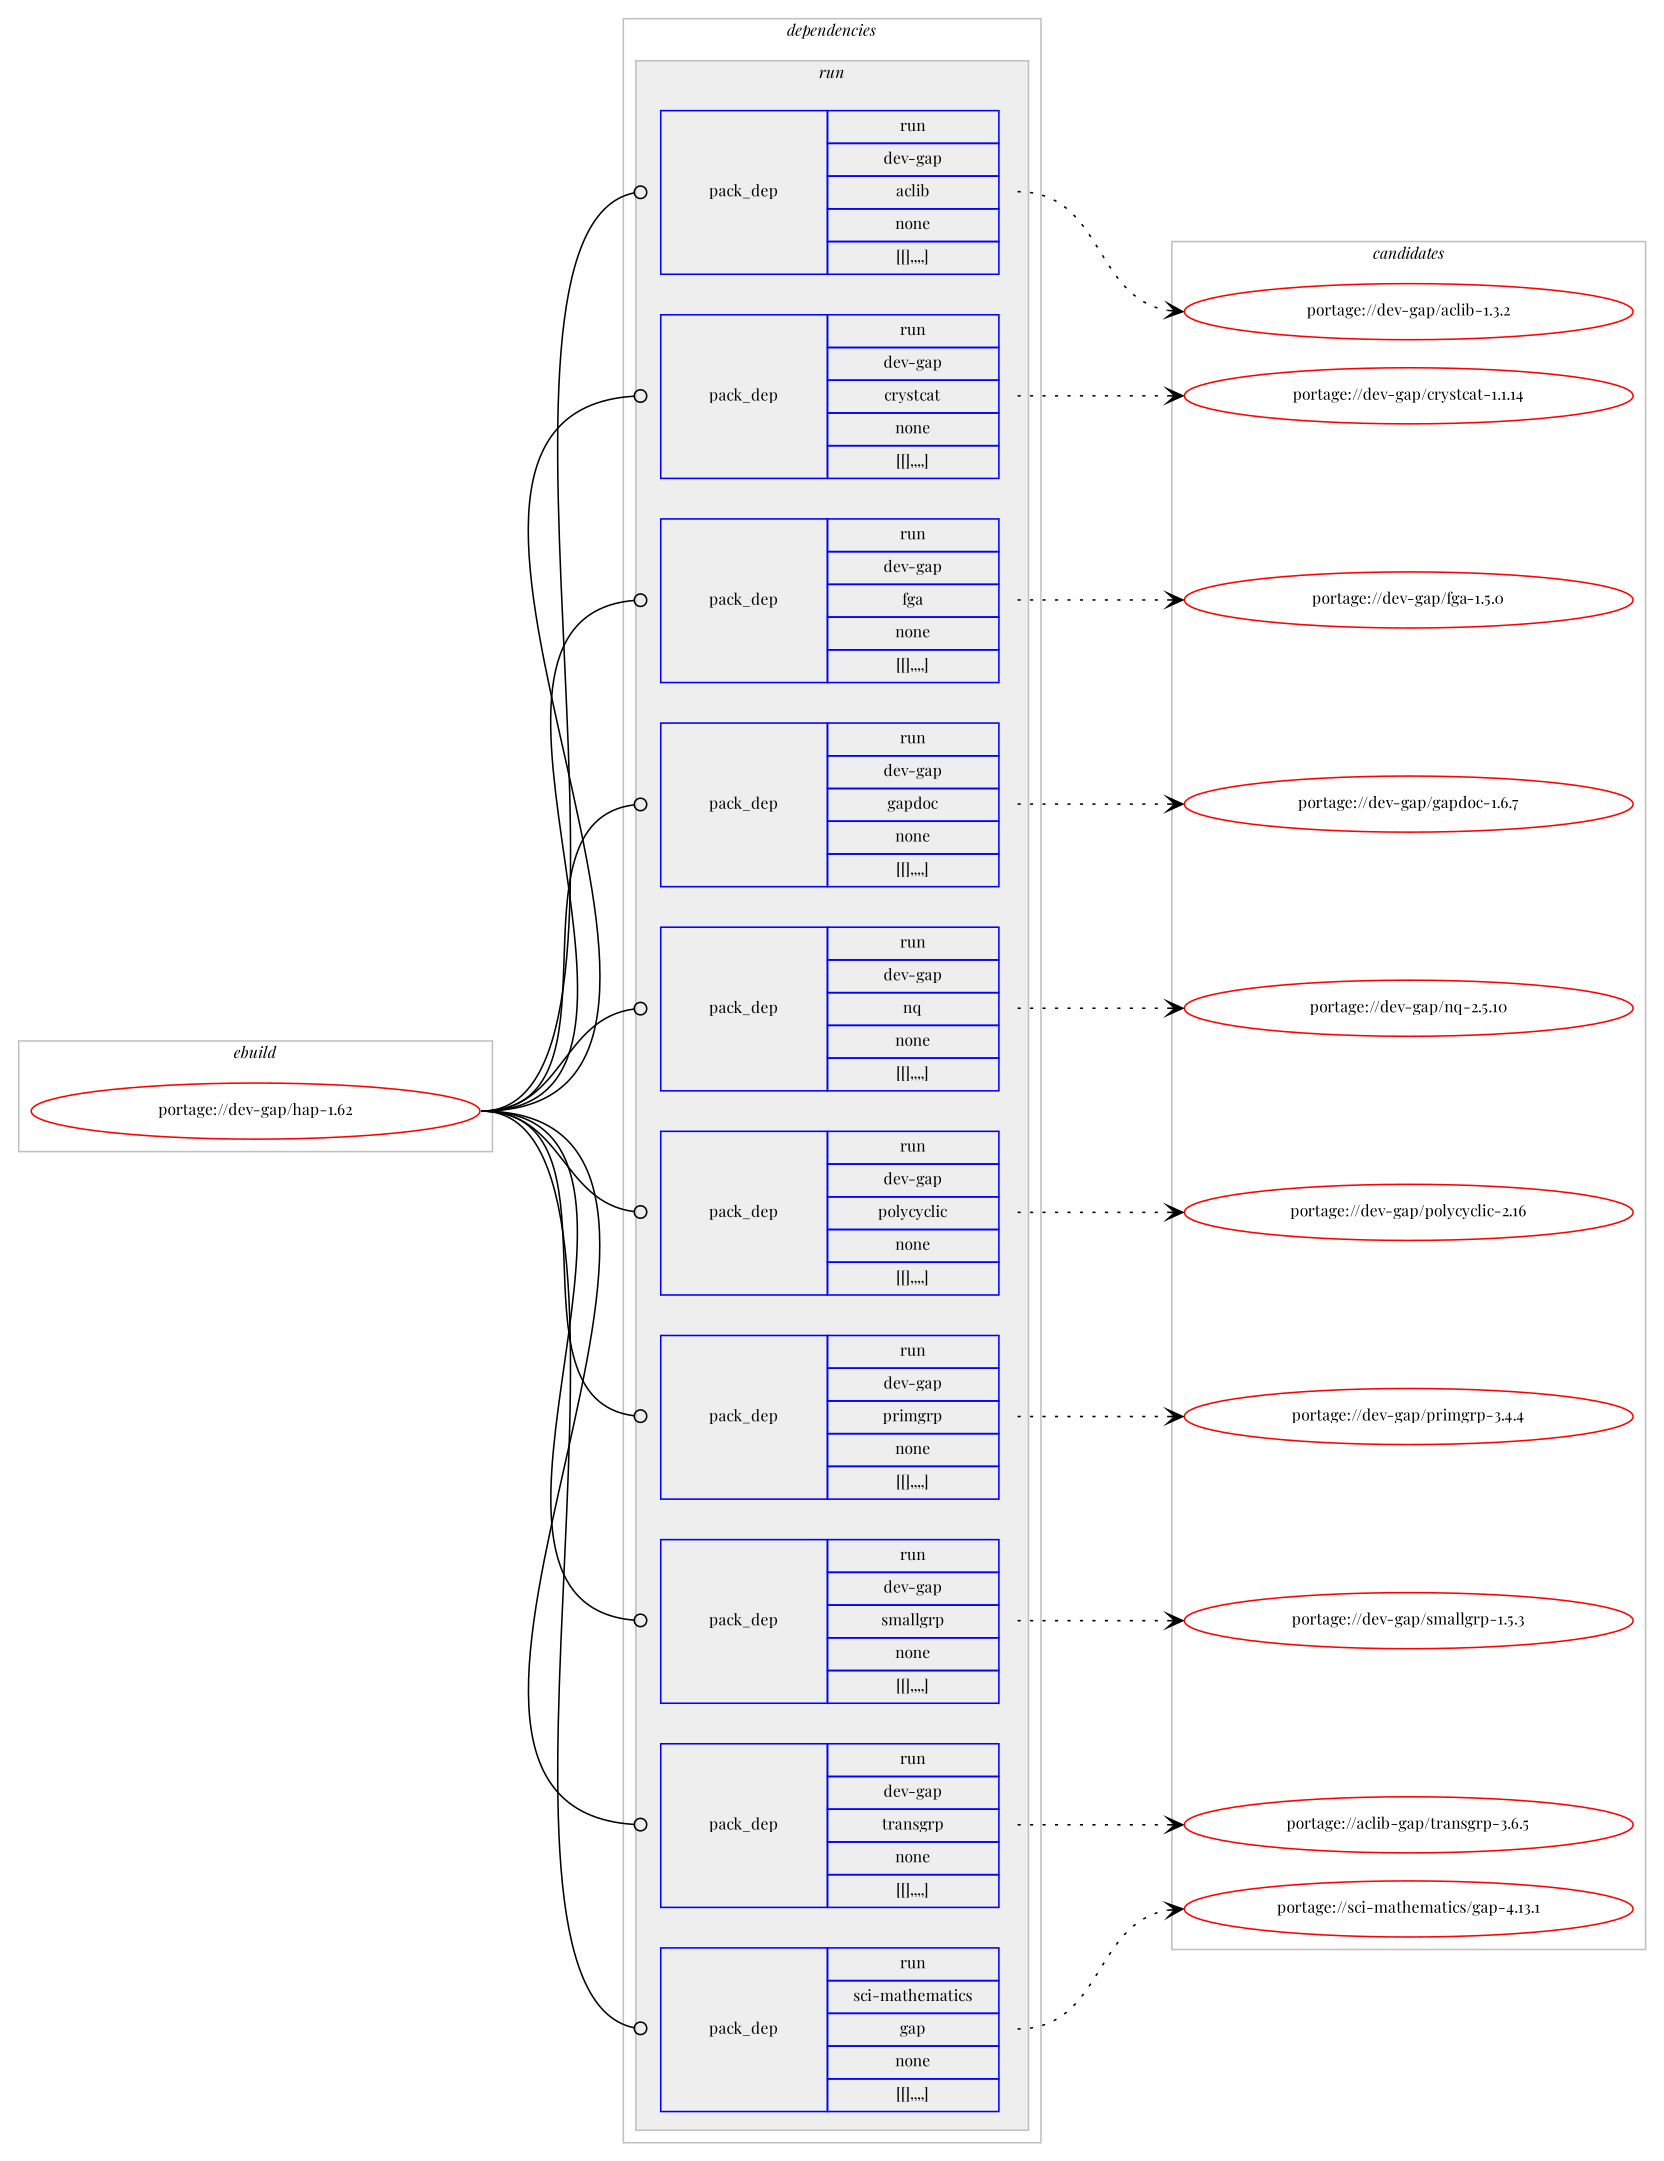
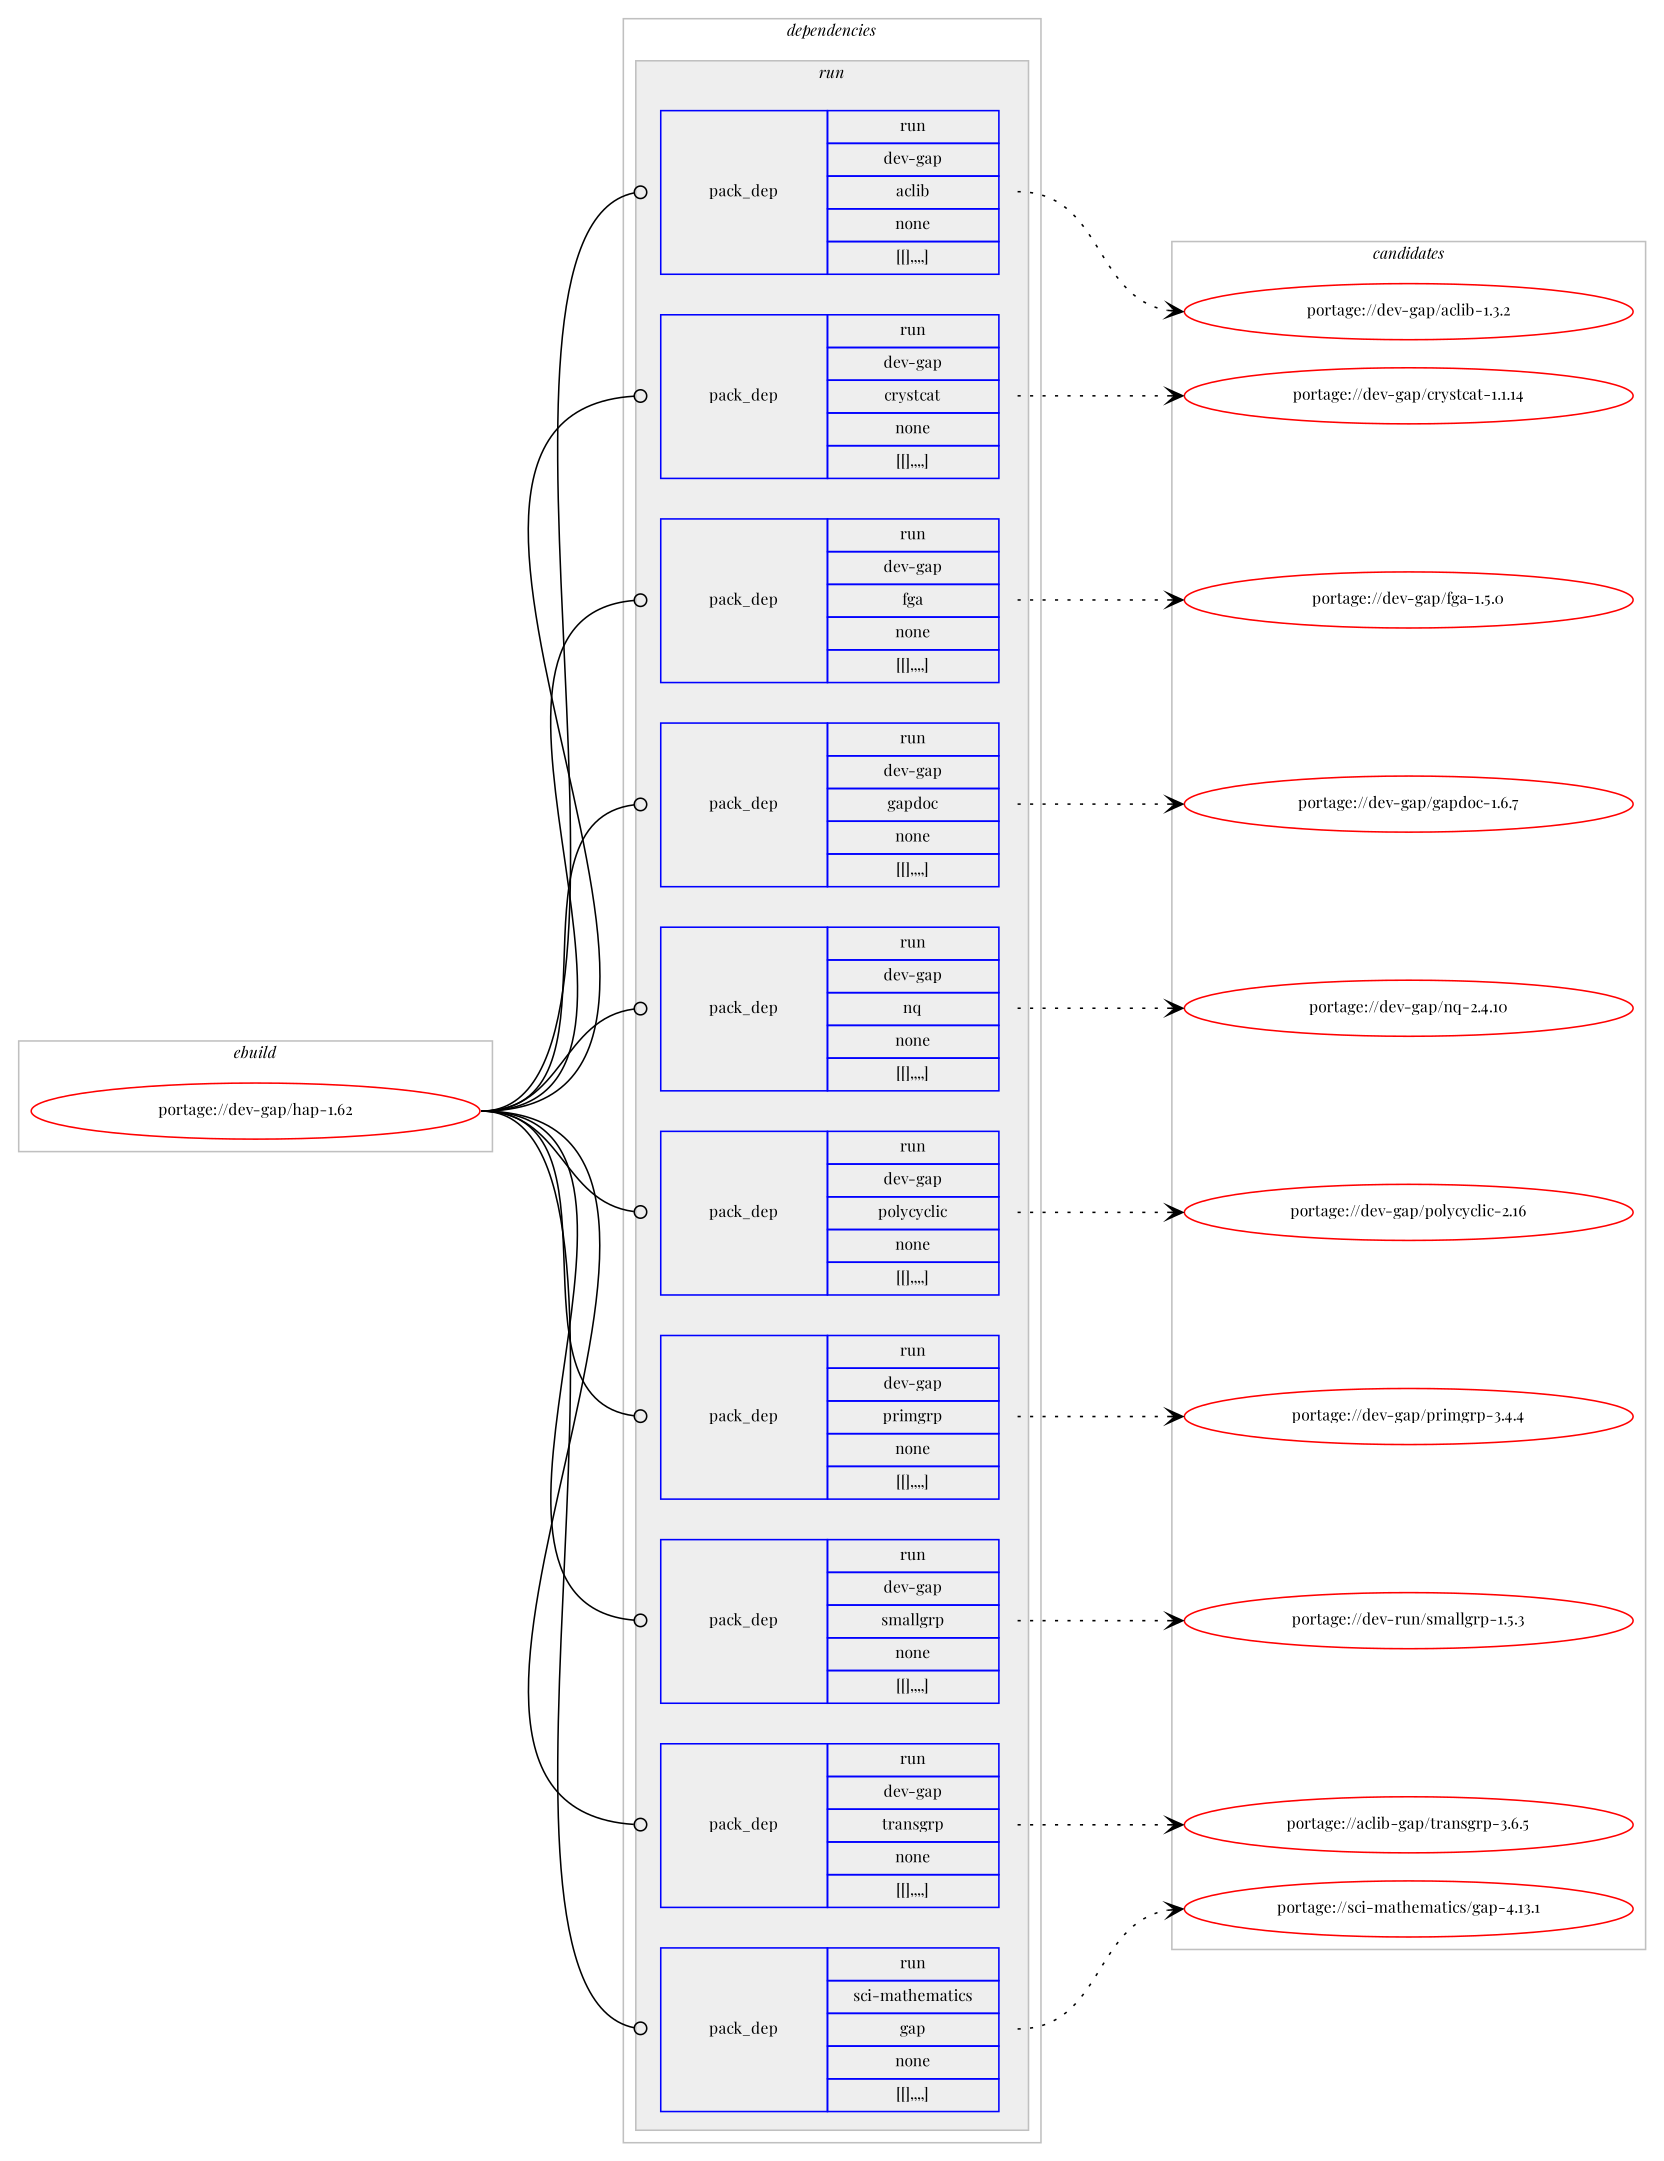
  digraph {
    compound=true
    concentrate=true
    fontname="Playfair Display"
    fontsize=10
    newrank=true
    rankdir=LR
    ranksep=1.5
    node [color=red fontname="Playfair Display" fontsize=10]
    edge [arrowhead=odot fontname="Playfair Display" headport=w style=solid tailport=e weight=20]
    n1 [label="portage://dev-gap/hap-1.62" width=4]
    n2 [color=blue label=<<TABLE BORDER="0" CELLBORDER="1" CELLSPACING="0" CELLPADDING="4" WIDTH="220"><TR><TD ROWSPAN="6" CELLPADDING="30">pack_dep</TD></TR><TR><TD WIDTH="110">run</TD></TR><TR><TD>dev-gap</TD></TR><TR><TD>aclib</TD></TR><TR><TD>none</TD></TR><TR><TD>[[],,,,]</TD></TR></TABLE>> shape=none]
    n3 [color=blue label=<<TABLE BORDER="0" CELLBORDER="1" CELLSPACING="0" CELLPADDING="4" WIDTH="220"><TR><TD ROWSPAN="6" CELLPADDING="30">pack_dep</TD></TR><TR><TD WIDTH="110">run</TD></TR><TR><TD>dev-gap</TD></TR><TR><TD>crystcat</TD></TR><TR><TD>none</TD></TR><TR><TD>[[],,,,]</TD></TR></TABLE>> shape=none]
    n4 [color=blue label=<<TABLE BORDER="0" CELLBORDER="1" CELLSPACING="0" CELLPADDING="4" WIDTH="220"><TR><TD ROWSPAN="6" CELLPADDING="30">pack_dep</TD></TR><TR><TD WIDTH="110">run</TD></TR><TR><TD>dev-gap</TD></TR><TR><TD>fga</TD></TR><TR><TD>none</TD></TR><TR><TD>[[],,,,]</TD></TR></TABLE>> shape=none]
    n5 [color=blue label=<<TABLE BORDER="0" CELLBORDER="1" CELLSPACING="0" CELLPADDING="4" WIDTH="220"><TR><TD ROWSPAN="6" CELLPADDING="30">pack_dep</TD></TR><TR><TD WIDTH="110">run</TD></TR><TR><TD>dev-gap</TD></TR><TR><TD>gapdoc</TD></TR><TR><TD>none</TD></TR><TR><TD>[[],,,,]</TD></TR></TABLE>> shape=none]
    n6 [color=blue label=<<TABLE BORDER="0" CELLBORDER="1" CELLSPACING="0" CELLPADDING="4" WIDTH="220"><TR><TD ROWSPAN="6" CELLPADDING="30">pack_dep</TD></TR><TR><TD WIDTH="110">run</TD></TR><TR><TD>dev-gap</TD></TR><TR><TD>nq</TD></TR><TR><TD>none</TD></TR><TR><TD>[[],,,,]</TD></TR></TABLE>> shape=none]
    n7 [color=blue label=<<TABLE BORDER="0" CELLBORDER="1" CELLSPACING="0" CELLPADDING="4" WIDTH="220"><TR><TD ROWSPAN="6" CELLPADDING="30">pack_dep</TD></TR><TR><TD WIDTH="110">run</TD></TR><TR><TD>dev-gap</TD></TR><TR><TD>polycyclic</TD></TR><TR><TD>none</TD></TR><TR><TD>[[],,,,]</TD></TR></TABLE>> shape=none]
    n8 [color=blue label=<<TABLE BORDER="0" CELLBORDER="1" CELLSPACING="0" CELLPADDING="4" WIDTH="220"><TR><TD ROWSPAN="6" CELLPADDING="30">pack_dep</TD></TR><TR><TD WIDTH="110">run</TD></TR><TR><TD>dev-gap</TD></TR><TR><TD>primgrp</TD></TR><TR><TD>none</TD></TR><TR><TD>[[],,,,]</TD></TR></TABLE>> shape=none]
    n9 [color=blue label=<<TABLE BORDER="0" CELLBORDER="1" CELLSPACING="0" CELLPADDING="4" WIDTH="220"><TR><TD ROWSPAN="6" CELLPADDING="30">pack_dep</TD></TR><TR><TD WIDTH="110">run</TD></TR><TR><TD>dev-gap</TD></TR><TR><TD>smallgrp</TD></TR><TR><TD>none</TD></TR><TR><TD>[[],,,,]</TD></TR></TABLE>> shape=none]
    n10 [color=blue label=<<TABLE BORDER="0" CELLBORDER="1" CELLSPACING="0" CELLPADDING="4" WIDTH="220"><TR><TD ROWSPAN="6" CELLPADDING="30">pack_dep</TD></TR><TR><TD WIDTH="110">run</TD></TR><TR><TD>dev-gap</TD></TR><TR><TD>transgrp</TD></TR><TR><TD>none</TD></TR><TR><TD>[[],,,,]</TD></TR></TABLE>> shape=none]
    n11 [color=blue label=<<TABLE BORDER="0" CELLBORDER="1" CELLSPACING="0" CELLPADDING="4" WIDTH="220"><TR><TD ROWSPAN="6" CELLPADDING="30">pack_dep</TD></TR><TR><TD WIDTH="110">run</TD></TR><TR><TD>sci-mathematics</TD></TR><TR><TD>gap</TD></TR><TR><TD>none</TD></TR><TR><TD>[[],,,,]</TD></TR></TABLE>> shape=none]
    n12 [label="portage://dev-gap/aclib-1.3.2" width=4]
    n13 [label="portage://dev-gap/crystcat-1.1.14" width=4]
    n14 [label="portage://dev-gap/fga-1.5.0" width=4]
    n15 [label="portage://dev-gap/gapdoc-1.6.7" width=4]
-   n16 [label="portage://dev-gap/nq-2.5.10" width=4]
+   n16 [label="portage://dev-gap/nq-2.4.10" width=4]
    n17 [label="portage://dev-gap/polycyclic-2.16" width=4]
    n18 [label="portage://dev-gap/primgrp-3.4.4" width=4]
-   n19 [label="portage://dev-gap/smallgrp-1.5.3" width=4]
+   n19 [label="portage://dev-run/smallgrp-1.5.3" width=4]
    n20 [label="portage://aclib-gap/transgrp-3.6.5" width=4]
    n21 [label="portage://sci-mathematics/gap-4.13.1" width=4]
    subgraph cluster_1 {
      color=gray
      label=<<i>ebuild</i>>
      n1
    }
    subgraph cluster_2 {
      color=gray
      label=<<i>dependencies</i>>
      subgraph cluster_3 {
        color=gray
        fillcolor="#eeeeee"
        label=<<i>compile</i>>
        style=filled
      }
      subgraph cluster_4 {
        color=gray
        fillcolor="#eeeeee"
        label=<<i>compile and run</i>>
        style=filled
      }
      subgraph cluster_5 {
        color=gray
        fillcolor="#eeeeee"
        label=<<i>run</i>>
        style=filled
        subgraph sub_6 {
          color=gray
          fillcolor="#eeeeee"
          label=<<i>run</i>>
          style=filled
          n2
        }
        subgraph sub_7 {
          color=gray
          fillcolor="#eeeeee"
          label=<<i>run</i>>
          style=filled
          n3
        }
        subgraph sub_8 {
          color=gray
          fillcolor="#eeeeee"
          label=<<i>run</i>>
          style=filled
          n4
        }
        subgraph sub_9 {
          color=gray
          fillcolor="#eeeeee"
          label=<<i>run</i>>
          style=filled
          n5
        }
        subgraph sub_10 {
          color=gray
          fillcolor="#eeeeee"
          label=<<i>run</i>>
          style=filled
          n6
        }
        subgraph sub_11 {
          color=gray
          fillcolor="#eeeeee"
          label=<<i>run</i>>
          style=filled
          n7
        }
        subgraph sub_12 {
          color=gray
          fillcolor="#eeeeee"
          label=<<i>run</i>>
          style=filled
          n8
        }
        subgraph sub_13 {
          color=gray
          fillcolor="#eeeeee"
          label=<<i>run</i>>
          style=filled
          n9
        }
        subgraph sub_14 {
          color=gray
          fillcolor="#eeeeee"
          label=<<i>run</i>>
          style=filled
          n10
        }
        subgraph sub_15 {
          color=gray
          fillcolor="#eeeeee"
          label=<<i>run</i>>
          style=filled
          n11
        }
      }
    }
    subgraph cluster_16 {
      color=gray
      label=<<i>candidates</i>>
      rank=same
      subgraph sub_17 {
        color=black
        label=<<i>candidates</i>>
        nodesep=1
        rank=same
        n12
      }
      subgraph sub_18 {
        color=black
        label=<<i>candidates</i>>
        nodesep=1
        rank=same
        n13
      }
      subgraph sub_19 {
        color=black
        label=<<i>candidates</i>>
        nodesep=1
        rank=same
        n14
      }
      subgraph sub_20 {
        color=black
        label=<<i>candidates</i>>
        nodesep=1
        rank=same
        n15
      }
      subgraph sub_21 {
        color=black
        label=<<i>candidates</i>>
        nodesep=1
        rank=same
        n16
      }
      subgraph sub_22 {
        color=black
        label=<<i>candidates</i>>
        nodesep=1
        rank=same
        n17
      }
      subgraph sub_23 {
        color=black
        label=<<i>candidates</i>>
        nodesep=1
        rank=same
        n18
      }
      subgraph sub_24 {
        color=black
        label=<<i>candidates</i>>
        nodesep=1
        rank=same
        n19
      }
      subgraph sub_25 {
        color=black
        label=<<i>candidates</i>>
        nodesep=1
        rank=same
        n20
      }
      subgraph sub_26 {
        color=black
        label=<<i>candidates</i>>
        nodesep=1
        rank=same
        n21
      }
    }
    n1 -> n2
    n1 -> n3
    n1 -> n4
    n1 -> n5
    n1 -> n6
    n1 -> n7
    n1 -> n8
    n1 -> n9
    n1 -> n10
    n1 -> n11
    n2 -> n12 [arrowhead=vee style=dotted weight=100]
    n3 -> n13 [arrowhead=vee style=dotted weight=100]
    n4 -> n14 [arrowhead=vee style=dotted weight=100]
    n5 -> n15 [arrowhead=vee style=dotted weight=100]
    n6 -> n16 [arrowhead=vee style=dotted weight=100]
    n7 -> n17 [arrowhead=vee style=dotted weight=100]
    n8 -> n18 [arrowhead=vee style=dotted weight=100]
    n9 -> n19 [arrowhead=vee style=dotted weight=100]
    n10 -> n20 [arrowhead=vee style=dotted weight=100]
    n11 -> n21 [arrowhead=vee style=dotted weight=100]
  }
